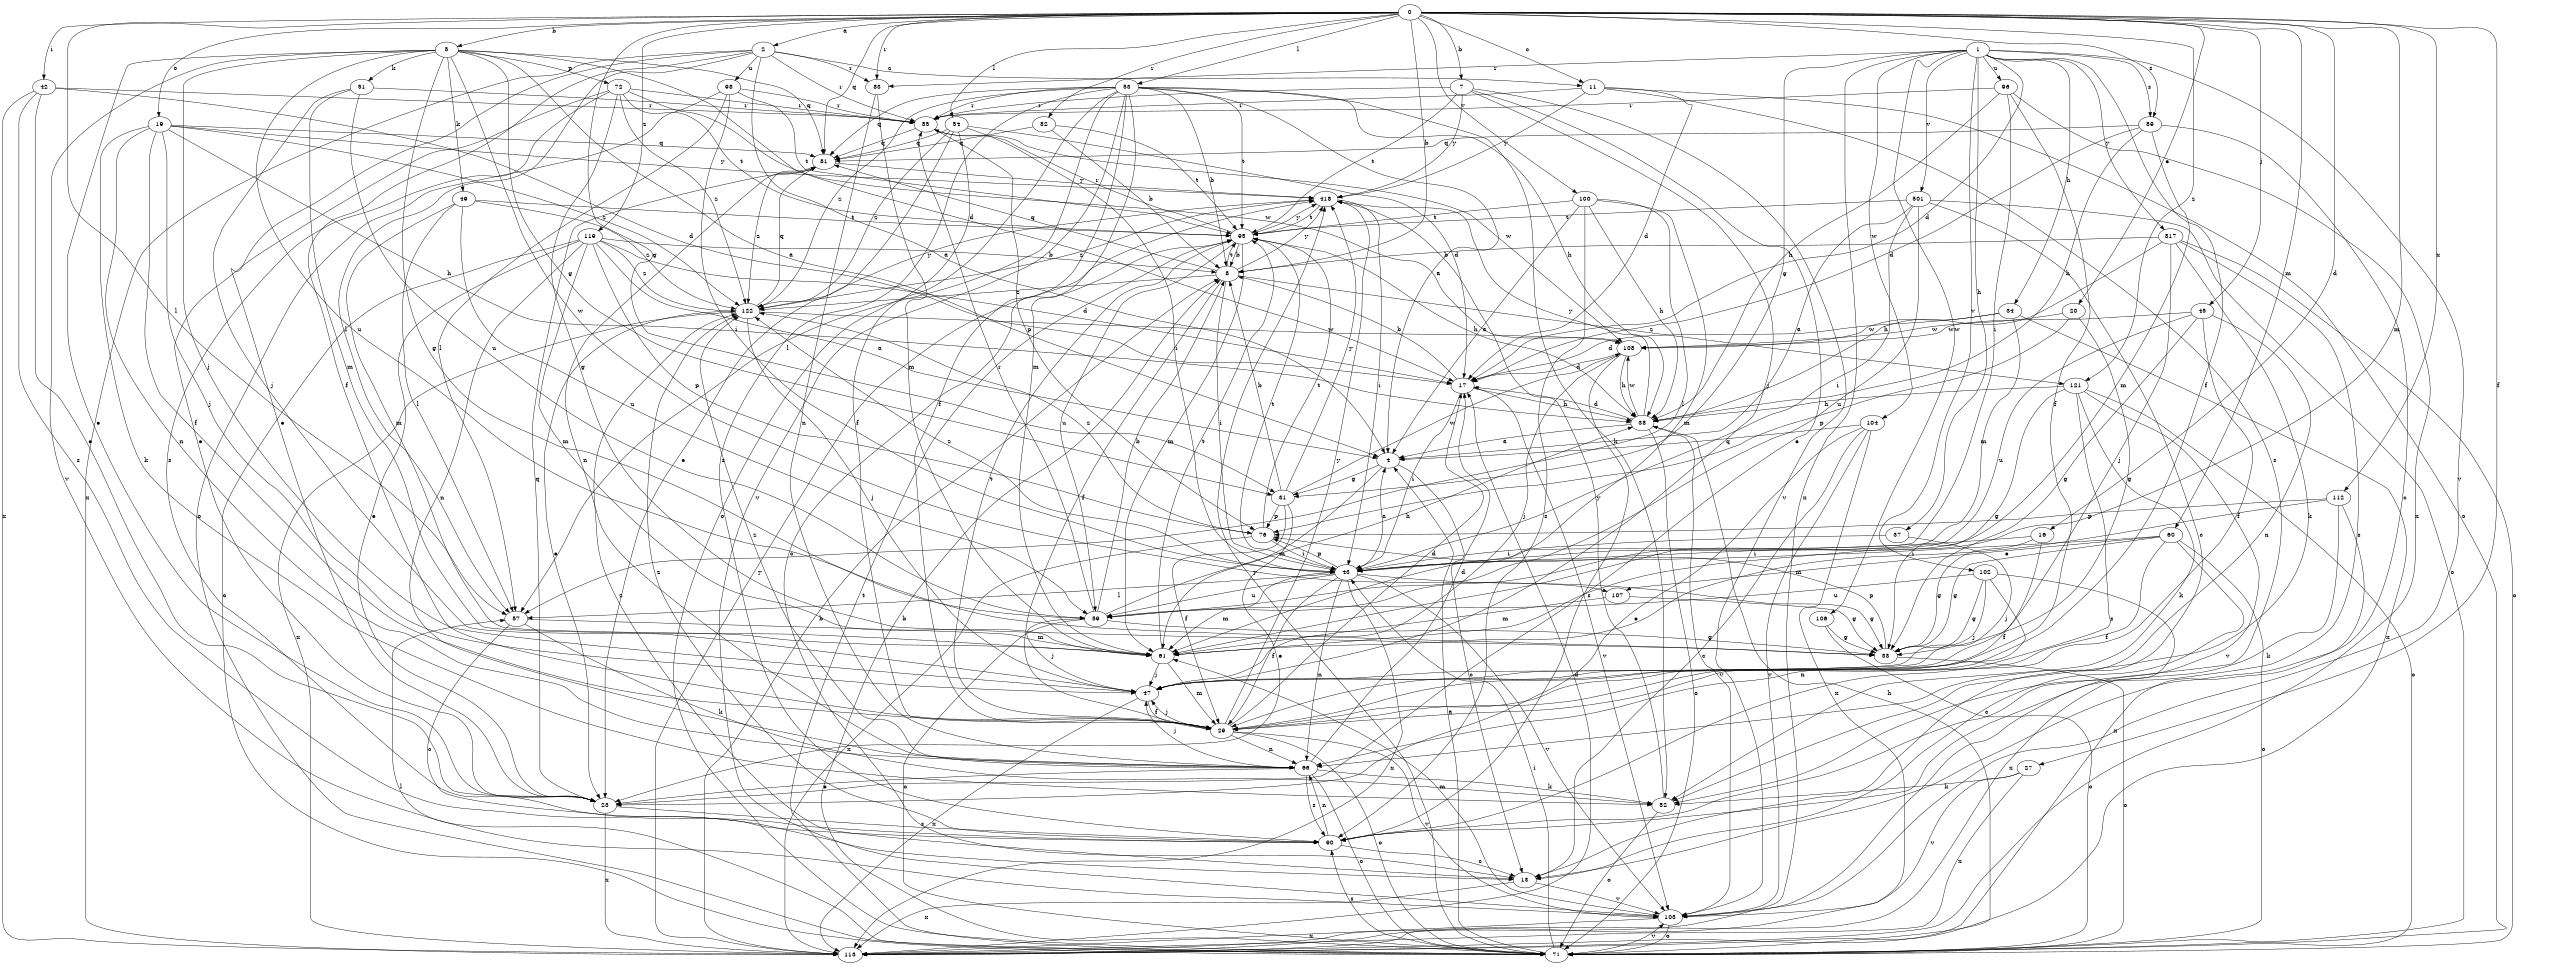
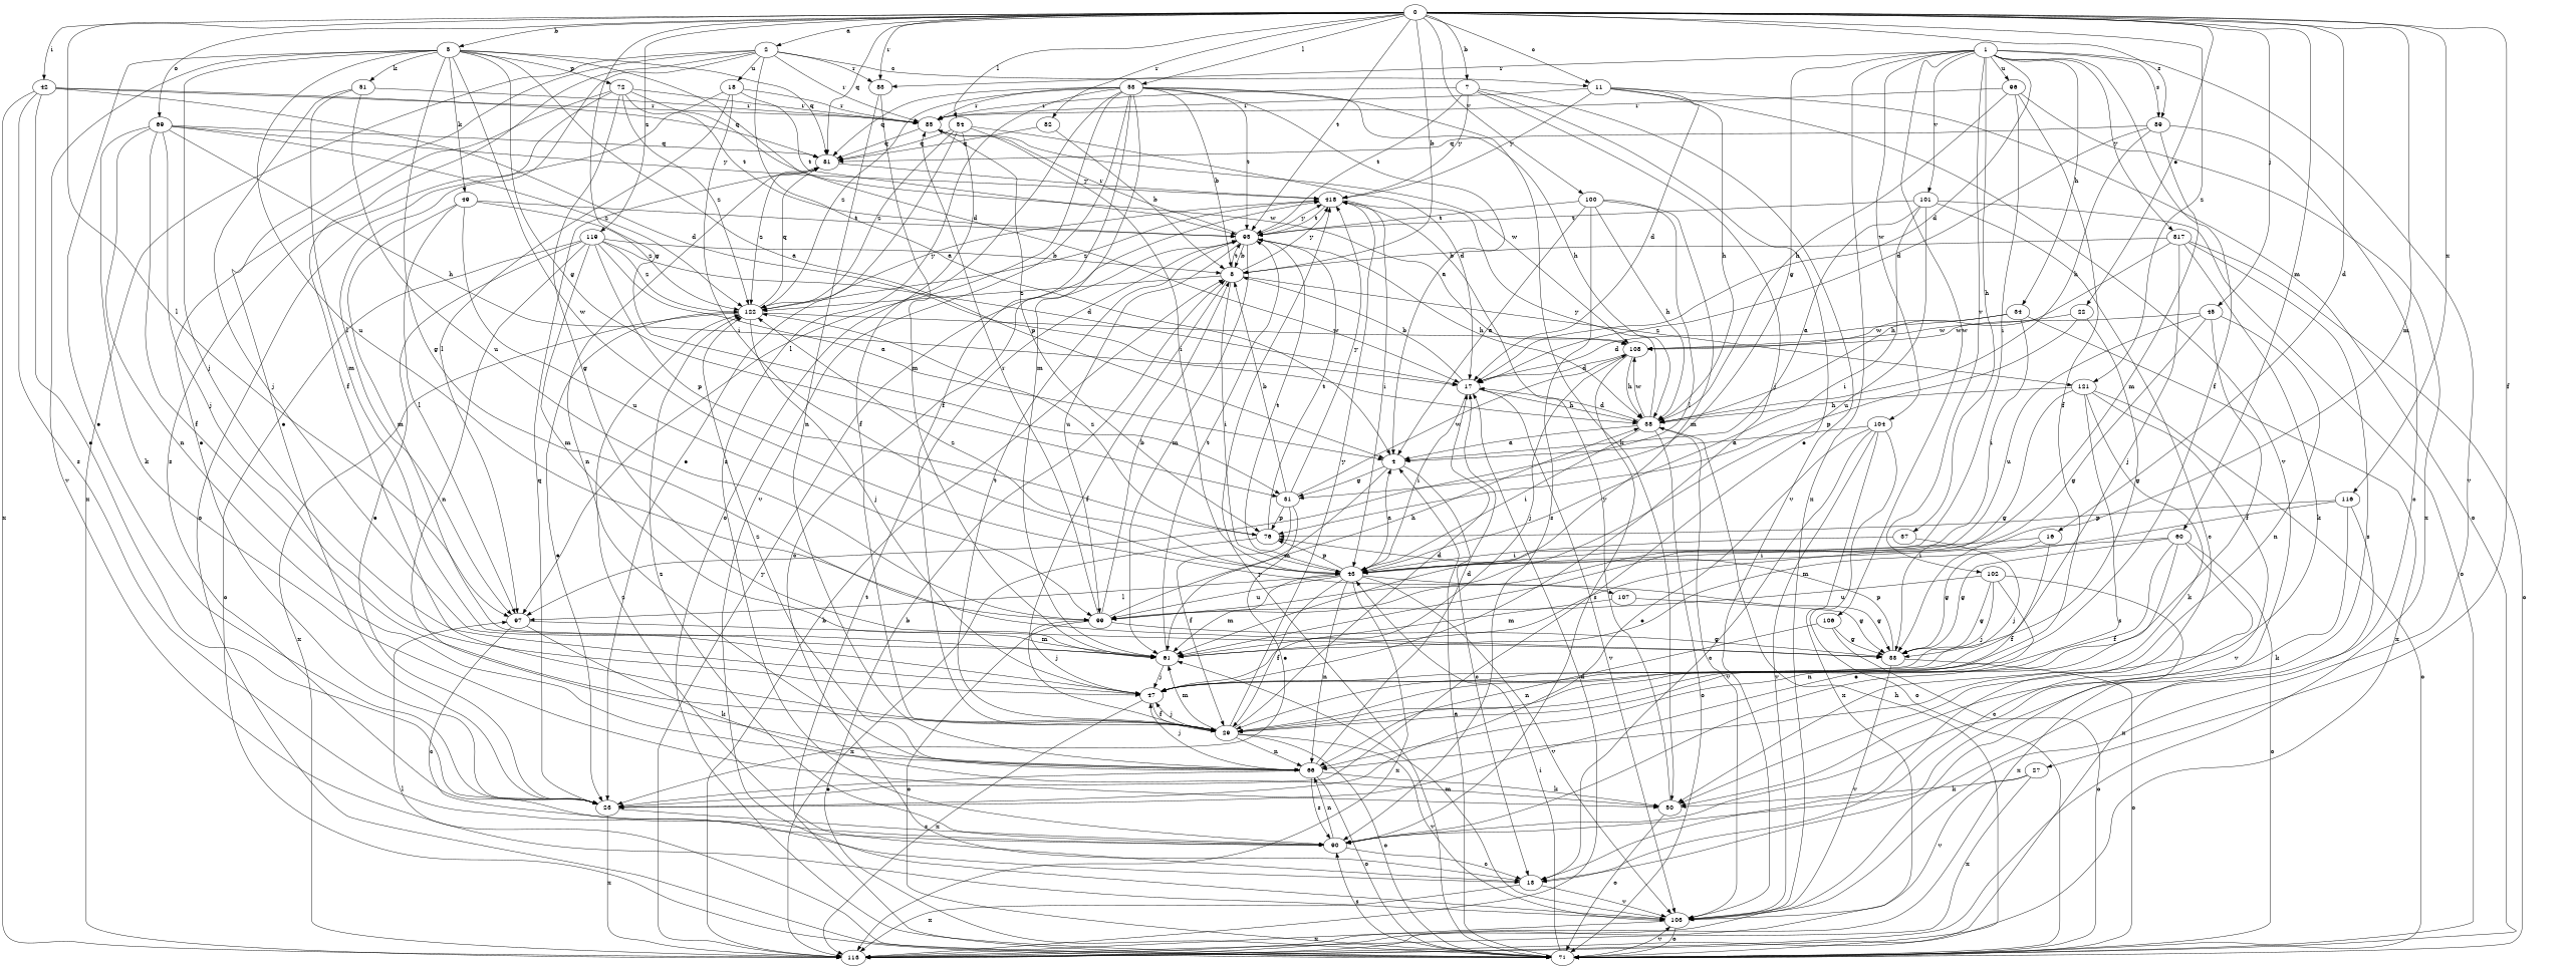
  strict digraph {
    0
    2
    5
    7
    8
    11
    16
-   20
+   20 [label=22]
    27
    31
    42
    45
    53
    54
-   57
+   57 [label=97]
    60
    61
-   69 [label=19]
+   69
    81
    82
    83
    89
    95
    100
-   112
+   112 [label=116]
    119
    121
    29
    113
    4
    23
    85
-   98
+   98 [label=18]
    17
    103
    33
    47
    49
    51
    72
-   99 [label=59]
+   99
    107
    n43 [label=418]
    43
    122
    38
    71
    90
    76
    108
-   52
+   52 [label=50]
    66
    13
    1
    34
    37
    96
-   101 [label=501]
+   101
    102
    104
    106
    n62 [label=817]
    0 -> 2 [label=a]
    0 -> 5 [label=b]
    0 -> 7 [label=b]
    0 -> 8 [label=b]
    0 -> 11 [label=c]
    0 -> 16 [label=d]
    0 -> 20 [label=e]
    0 -> 27 [label=f]
    0 -> 31 [label=g]
    0 -> 42 [label=i]
    0 -> 45 [label=j]
    0 -> 53 [label=l]
    0 -> 54 [label=l]
    0 -> 57 [label=l]
    0 -> 60 [label=m]
    0 -> 61 [label=m]
    0 -> 69 [label=o]
    0 -> 81 [label=q]
    0 -> 82 [label=r]
    0 -> 83 [label=r]
    0 -> 89 [label=s]
-   82 -> 95 [label=t]
+   0 -> 95 [label=t]
    0 -> 100 [label=v]
    0 -> 112 [label=x]
    0 -> 119 [label=z]
    0 -> 121 [label=z]
    2 -> 11 [label=c]
    2 -> 57 [label=l]
    2 -> 83 [label=r]
    2 -> 29 [label=f]
    2 -> 113 [label=x]
    2 -> 4 [label=a]
    2 -> 23 [label=e]
    2 -> 85 [label=r]
    2 -> 98 [label=u]
    5 -> 31 [label=g]
    5 -> 81 [label=q]
    5 -> 4 [label=a]
    5 -> 23 [label=e]
    5 -> 17 [label=d]
    5 -> 103 [label=v]
    5 -> 33 [label=g]
    5 -> 47 [label=j]
    5 -> 49 [label=k]
    5 -> 51 [label=k]
    5 -> 72 [label=p]
    5 -> 99 [label=u]
    5 -> 107 [label=w]
    7 -> 95 [label=t]
    7 -> 23 [label=e]
    7 -> 85 [label=r]
    7 -> 103 [label=v]
    7 -> 47 [label=j]
    7 -> n43 [label=y]
-   8 -> 81 [label=q]
+   42 -> 81 [label=q]
    8 -> 95 [label=t]
    8 -> 121 [label=z]
    8 -> 29 [label=f]
    8 -> n43 [label=y]
    8 -> 43 [label=i]
    8 -> 122 [label=z]
    11 -> 85 [label=r]
    11 -> 17 [label=d]
    11 -> n43 [label=y]
+   11 -> 38 [label=h]
    11 -> 71 [label=o]
-   11 -> 90 [label=s]
+   11 -> 90 [label=v]
    16 -> 29 [label=f]
    16 -> 33 [label=g]
    16 -> 43 [label=i]
    20 -> 33 [label=g]
    20 -> 76 [label=p]
    20 -> 108 [label=w]
    27 -> 113 [label=x]
    27 -> 103 [label=v]
    27 -> 52 [label=k]
    31 -> 8 [label=b]
    31 -> 29 [label=f]
    31 -> 23 [label=e]
    31 -> n43 [label=y]
    31 -> 76 [label=p]
    31 -> 108 [label=w]
    42 -> 113 [label=x]
    42 -> 23 [label=e]
    42 -> 85 [label=r]
    42 -> 17 [label=d]
    42 -> 90 [label=s]
    45 -> 29 [label=f]
    45 -> 33 [label=g]
    45 -> 99 [label=u]
    45 -> 108 [label=w]
    45 -> 66 [label=n]
    53 -> 8 [label=b]
    53 -> 57 [label=l]
    53 -> 61 [label=m]
    53 -> 81 [label=q]
    53 -> 95 [label=t]
    53 -> 29 [label=f]
    53 -> 4 [label=a]
    53 -> 85 [label=r]
    53 -> 103 [label=v]
    53 -> 122 [label=z]
    53 -> 38 [label=h]
    53 -> 71 [label=o]
    53 -> 90 [label=s]
    53 -> 52 [label=k]
    54 -> 81 [label=q]
    54 -> 29 [label=f]
    54 -> 23 [label=e]
    54 -> 17 [label=d]
    54 -> 43 [label=i]
    54 -> 122 [label=z]
    57 -> 61 [label=m]
    57 -> 52 [label=k]
    57 -> 13 [label=c]
    60 -> 29 [label=f]
-   60 -> 107 [label=e]
+   60 -> 23 [label=e]
    60 -> 33 [label=g]
    60 -> 43 [label=i]
    60 -> 71 [label=o]
    60 -> 13 [label=c]
    61 -> 95 [label=t]
    61 -> 47 [label=j]
    69 -> 81 [label=q]
    69 -> 29 [label=f]
    69 -> 47 [label=j]
    69 -> n43 [label=y]
    69 -> 122 [label=z]
    69 -> 38 [label=h]
    69 -> 52 [label=k]
    69 -> 66 [label=n]
    81 -> n43 [label=y]
    81 -> 122 [label=z]
    81 -> 66 [label=n]
    82 -> 8 [label=b]
    82 -> 81 [label=q]
    83 -> 61 [label=m]
    83 -> 66 [label=n]
    89 -> 61 [label=m]
    89 -> 81 [label=q]
    89 -> 17 [label=d]
    89 -> 38 [label=h]
    89 -> 13 [label=c]
    95 -> 8 [label=b]
    95 -> 61 [label=m]
    95 -> 85 [label=r]
    95 -> 99 [label=u]
    95 -> n43 [label=y]
    95 -> 38 [label=h]
    95 -> 13 [label=c]
    100 -> 57 [label=l]
    100 -> 61 [label=m]
    100 -> 95 [label=t]
    100 -> 4 [label=a]
    100 -> 38 [label=h]
    100 -> 90 [label=s]
    112 -> 61 [label=m]
    112 -> 113 [label=x]
    112 -> 76 [label=p]
    112 -> 52 [label=k]
    119 -> 8 [label=b]
    119 -> 61 [label=m]
    119 -> 4 [label=a]
    119 -> 23 [label=e]
    119 -> 17 [label=d]
    119 -> 122 [label=z]
    119 -> 71 [label=o]
    119 -> 76 [label=p]
    119 -> 66 [label=n]
    121 -> 103 [label=v]
    121 -> 33 [label=g]
    121 -> 38 [label=h]
    121 -> 71 [label=o]
    121 -> 90 [label=s]
    121 -> 52 [label=k]
-   61 -> 29 [label=m]
+   29 -> 61 [label=m]
    29 -> 95 [label=t]
    29 -> 17 [label=d]
    29 -> 103 [label=v]
    29 -> 47 [label=j]
    29 -> n43 [label=y]
    29 -> 71 [label=o]
    29 -> 66 [label=n]
    113 -> 8 [label=b]
    113 -> 17 [label=d]
    113 -> n43 [label=y]
    4 -> 31 [label=g]
    4 -> 61 [label=m]
    4 -> 13 [label=c]
    23 -> 81 [label=q]
    23 -> 113 [label=x]
    23 -> 90 [label=s]
    85 -> 81 [label=q]
    85 -> 76 [label=p]
    85 -> 108 [label=w]
    98 -> 57 [label=l]
    98 -> 95 [label=t]
    98 -> 85 [label=r]
    98 -> 43 [label=i]
    98 -> 71 [label=o]
    17 -> 8 [label=b]
    17 -> 103 [label=v]
    17 -> 43 [label=i]
    17 -> 38 [label=h]
    103 -> 61 [label=m]
    103 -> 113 [label=x]
    103 -> 71 [label=o]
+   33 -> 103 [label=v]
    33 -> 71 [label=o]
    33 -> 76 [label=p]
    47 -> 29 [label=f]
    47 -> 113 [label=x]
    49 -> 57 [label=l]
    49 -> 61 [label=m]
    49 -> 95 [label=t]
    49 -> 99 [label=u]
    49 -> 122 [label=z]
    51 -> 61 [label=m]
    51 -> 85 [label=r]
    51 -> 47 [label=j]
    51 -> 99 [label=u]
    72 -> 95 [label=t]
    72 -> 23 [label=e]
    72 -> 85 [label=r]
    72 -> 33 [label=g]
    72 -> 122 [label=z]
    72 -> 90 [label=s]
    72 -> 108 [label=w]
    99 -> 8 [label=b]
    99 -> 85 [label=r]
    99 -> 33 [label=g]
    99 -> 47 [label=j]
    99 -> 38 [label=h]
    99 -> 71 [label=o]
    107 -> 61 [label=m]
    107 -> 33 [label=g]
    n43 -> 95 [label=t]
    n43 -> 43 [label=i]
    n43 -> 122 [label=z]
    43 -> 57 [label=l]
    43 -> 61 [label=m]
    43 -> 95 [label=t]
    43 -> 29 [label=f]
    43 -> 113 [label=x]
    43 -> 4 [label=a]
    43 -> 103 [label=v]
    43 -> 33 [label=g]
    43 -> 99 [label=u]
    43 -> 122 [label=z]
    43 -> 76 [label=p]
    43 -> 66 [label=n]
    122 -> 81 [label=q]
    122 -> 113 [label=x]
    122 -> 23 [label=e]
    122 -> 47 [label=j]
    122 -> n43 [label=y]
    122 -> 108 [label=w]
    38 -> 4 [label=a]
    38 -> 17 [label=d]
    38 -> 103 [label=v]
    38 -> n43 [label=y]
    38 -> 71 [label=o]
    38 -> 108 [label=w]
    71 -> 8 [label=b]
    71 -> 57 [label=l]
    71 -> 95 [label=t]
    71 -> 4 [label=a]
    71 -> 103 [label=v]
    71 -> n43 [label=y]
    71 -> 43 [label=i]
    71 -> 38 [label=h]
    71 -> 90 [label=s]
    90 -> 122 [label=z]
    90 -> 66 [label=n]
    90 -> 13 [label=c]
    76 -> 95 [label=t]
    76 -> 113 [label=x]
-   76 -> 43 [label=i]
+   38 -> 43 [label=i]
    76 -> 122 [label=z]
    108 -> 17 [label=d]
    108 -> 47 [label=j]
    108 -> 38 [label=h]
    108 -> 90 [label=s]
    52 -> n43 [label=y]
    52 -> 71 [label=o]
    66 -> 23 [label=e]
    66 -> 17 [label=d]
    66 -> 47 [label=j]
    66 -> 122 [label=z]
    66 -> 71 [label=o]
    66 -> 90 [label=s]
    66 -> 52 [label=k]
    13 -> 113 [label=x]
    13 -> 103 [label=v]
    13 -> 122 [label=z]
    1 -> 31 [label=g]
    1 -> 83 [label=r]
    1 -> 89 [label=s]
    1 -> 29 [label=f]
    1 -> 113 [label=x]
    1 -> 17 [label=d]
    1 -> 103 [label=v]
    1 -> 34 [label=h]
    1 -> 37 [label=h]
    1 -> 96 [label=u]
    1 -> 101 [label=v]
    1 -> 102 [label=v]
    1 -> 104 [label=w]
    1 -> 106 [label=w]
    1 -> n62 [label=y]
    34 -> 113 [label=x]
    34 -> 17 [label=d]
-   34 -> 43 [label=m]
+   34 -> 43 [label=i]
    34 -> 108 [label=w]
    37 -> 47 [label=j]
    37 -> 43 [label=i]
    96 -> 29 [label=f]
    96 -> 113 [label=x]
    96 -> 85 [label=r]
    96 -> 43 [label=i]
    96 -> 38 [label=h]
    101 -> 95 [label=t]
    101 -> 4 [label=a]
    101 -> 99 [label=u]
    101 -> 43 [label=i]
    101 -> 71 [label=o]
    101 -> 13 [label=c]
    102 -> 113 [label=x]
    102 -> 33 [label=g]
    102 -> 47 [label=j]
    102 -> 99 [label=u]
    102 -> 66 [label=n]
    104 -> 113 [label=x]
-   104 -> 4 [label=q]
+   104 -> 4 [label=a]
    104 -> 23 [label=e]
    104 -> 103 [label=v]
+   104 -> 71 [label=o]
    104 -> 13 [label=c]
    106 -> 33 [label=g]
    106 -> 71 [label=o]
+   106 -> 66 [label=n]
    n62 -> 8 [label=b]
    n62 -> 47 [label=j]
    n62 -> 38 [label=h]
    n62 -> 71 [label=o]
    n62 -> 90 [label=s]
    n62 -> 52 [label=k]
  }
